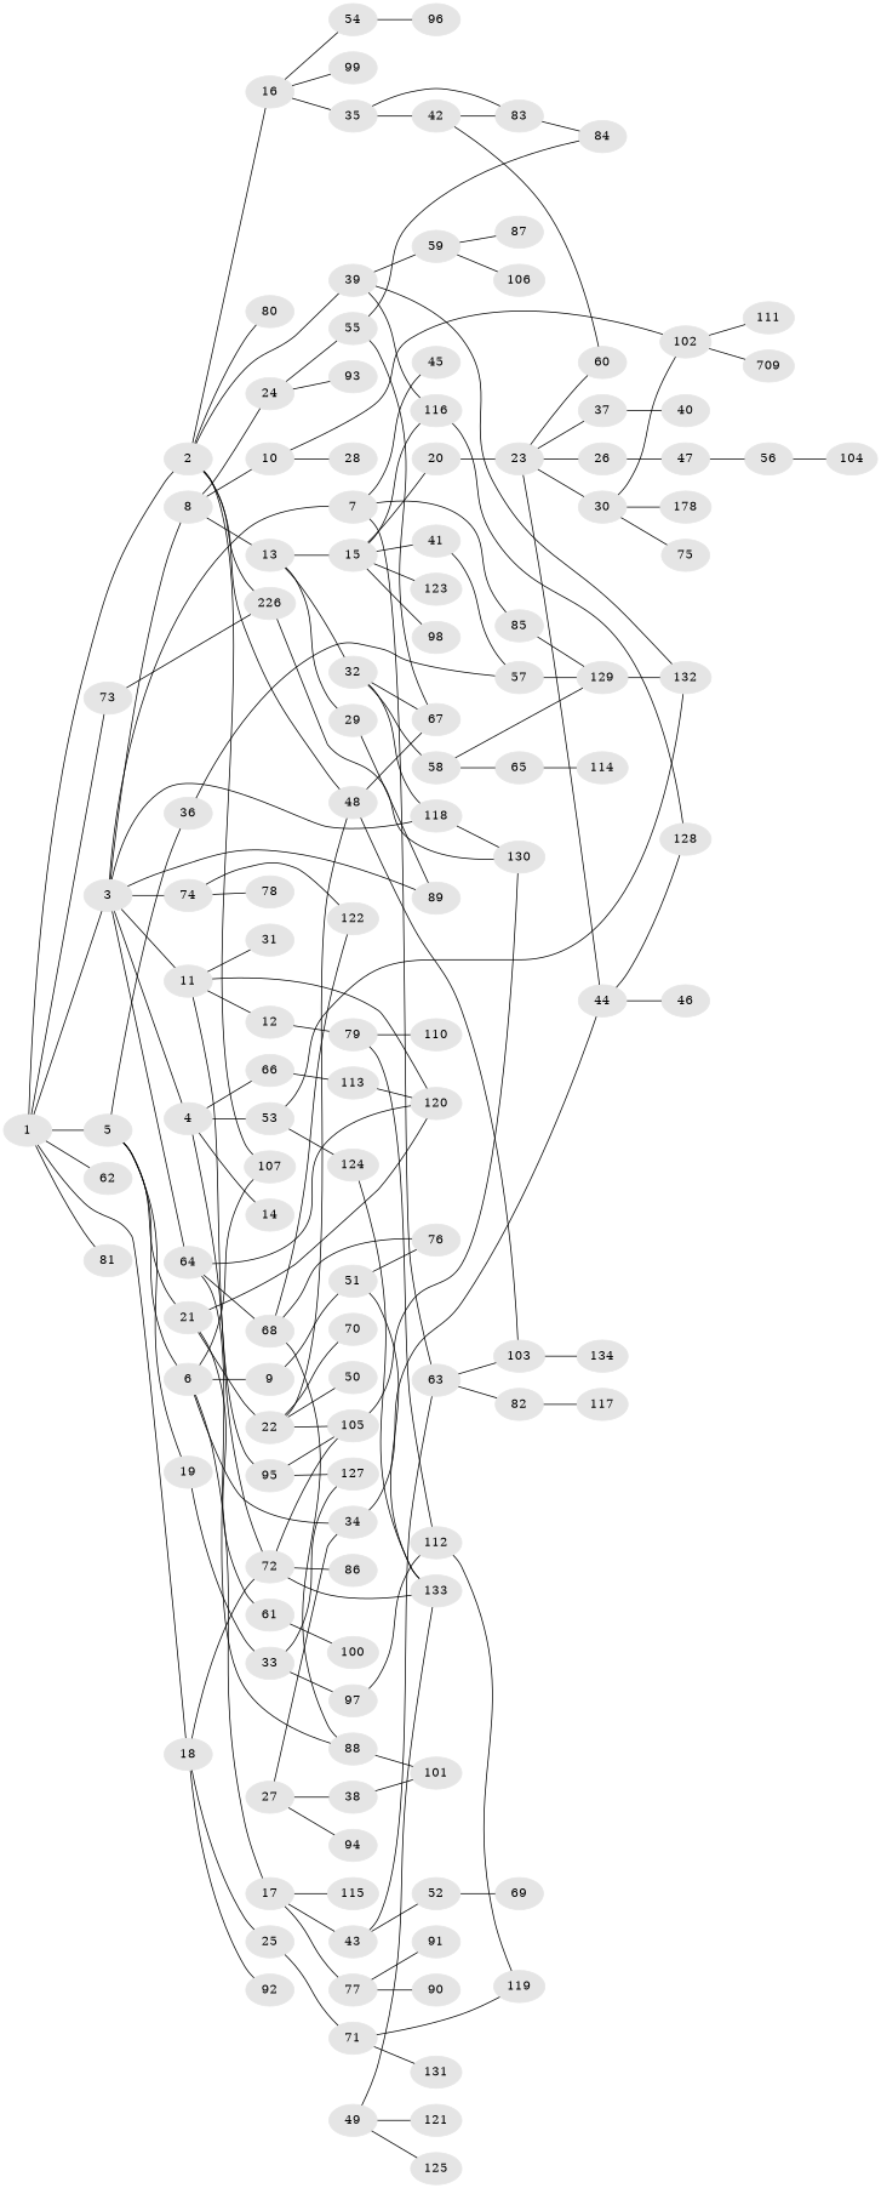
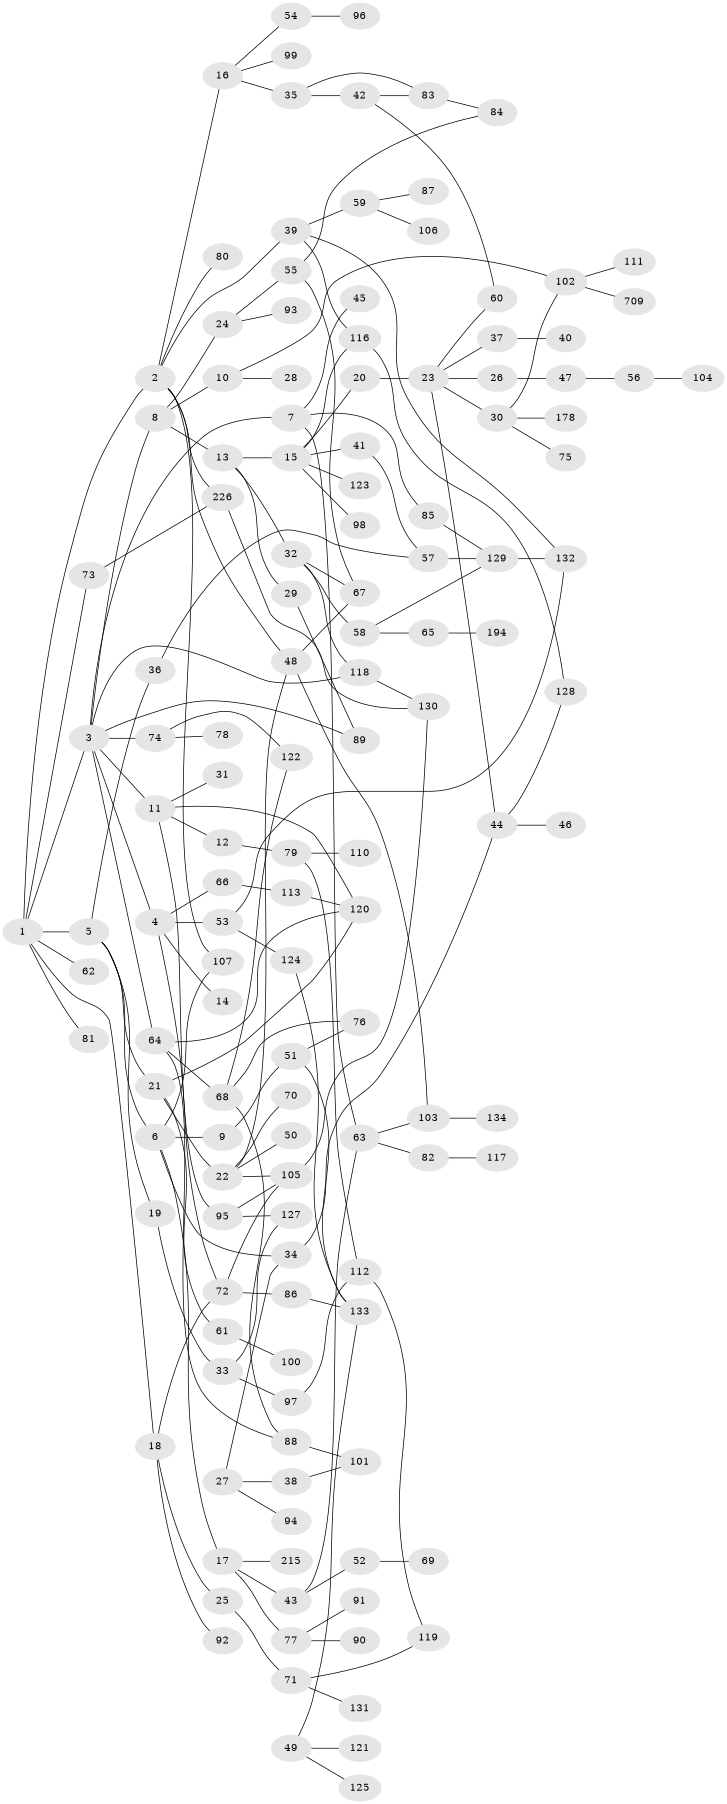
  graph {
    rankdir=LR
    node [color=gray90 style=filled]
    1
    2
    3
    5
    18
    62
    73
    81
    16
    39
    48
    80
    107
    n14 [label=226]
    4
    7
    8
    11
    64
    74
    89
    118
    6
    19
    21
    36
    72
    25
    92
    35
    54
    99
    116
    59
    132
    67
    103
    130
    14
    53
    66
    45
    63
    85
    10
    13
    24
    12
    31
    95
    120
    68
    88
    122
    78
    124
    113
    105
    133
    86
    9
    17
    34
    33
    22
    61
    57
    51
    43
    77
-   115
+   115 [label=215]
    27
    38
    94
    44
    82
    129
    28
    102
    15
    29
    32
    55
    93
    49
    121
    125
    76
    n89 [label=709]
    111
    79
    127
    110
    112
    20
    41
    98
    123
    58
    23
    128
    42
    83
    96
    52
    90
    91
    71
    97
    26
    30
    37
    60
    50
    70
    100
    47
    75
    n119 [label=178]
    40
    46
    84
    119
    131
    56
    101
    65
    87
    106
    69
    104
    134
-   114
+   114 [label=194]
    117
    1 -- 2
    1 -- 3
    1 -- 5
    1 -- 18
    1 -- 62
    1 -- 73
    1 -- 81
    2 -- 16
    2 -- 39
    2 -- 48
    2 -- 80
    2 -- 107
    2 -- n14
    3 -- 4
    3 -- 7
    3 -- 8
    3 -- 11
    3 -- 64
    3 -- 74
    3 -- 89
    3 -- 118
    5 -- 6
    5 -- 19
    5 -- 21
    5 -- 36
    18 -- 72
    18 -- 25
    18 -- 92
    73 -- n14
    16 -- 35
    16 -- 54
    16 -- 99
    39 -- 116
    39 -- 59
    39 -- 132
    48 -- 67
    48 -- 103
    n14 -- 130
    4 -- 72
    4 -- 14
    4 -- 53
    4 -- 66
    7 -- 45
    7 -- 63
    7 -- 85
    8 -- 10
    8 -- 13
    8 -- 24
    11 -- 12
    11 -- 31
    11 -- 95
    11 -- 120
    64 -- 120
    64 -- 68
    64 -- 88
    74 -- 122
    74 -- 78
    118 -- 130
    6 -- 107
    6 -- 9
    6 -- 17
    6 -- 34
    19 -- 33
    21 -- 120
    21 -- 22
    21 -- 61
    36 -- 57
    72 -- 105
-   72 -- 133
+   86 -- 133
    72 -- 86
    25 -- 71
    35 -- 42
    35 -- 83
    54 -- 96
    116 -- 128
    59 -- 87
    59 -- 106
    103 -- 134
    53 -- 132
    53 -- 124
    66 -- 113
    63 -- 103
    63 -- 82
    85 -- 129
    10 -- 28
    10 -- 102
    13 -- 15
    13 -- 29
    13 -- 32
    24 -- 55
    24 -- 93
    12 -- 79
    95 -- 105
    95 -- 127
    68 -- 88
    68 -- 122
    68 -- 76
    88 -- 101
    124 -- 133
    113 -- 120
    105 -- 130
    9 -- 51
    17 -- 43
    17 -- 77
    17 -- 115
    34 -- 44
    33 -- 127
    33 -- 97
    22 -- 48
    22 -- 105
    22 -- 50
    22 -- 70
    61 -- 100
    57 -- 129
    51 -- 133
    51 -- 76
    43 -- 63
    43 -- 52
    77 -- 90
    77 -- 91
    27 -- 34
    27 -- 38
    27 -- 94
    38 -- 101
    44 -- 128
    44 -- 46
    82 -- 117
    129 -- 132
    102 -- n89
    102 -- 111
    15 -- 116
    15 -- 20
    15 -- 41
    15 -- 98
    15 -- 123
    29 -- 89
    32 -- 118
    32 -- 67
    32 -- 58
    55 -- 67
    55 -- 84
    49 -- 133
    49 -- 121
    49 -- 125
    79 -- 110
    79 -- 112
    112 -- 119
    20 -- 23
    41 -- 57
    58 -- 129
    58 -- 65
    23 -- 44
    23 -- 26
    23 -- 30
    23 -- 37
    23 -- 60
    42 -- 83
    42 -- 60
    83 -- 84
    52 -- 69
    71 -- 119
    71 -- 131
    97 -- 112
    26 -- 47
    30 -- 102
    30 -- 75
    30 -- n119
    37 -- 40
    47 -- 56
    56 -- 104
    65 -- 114
  }
